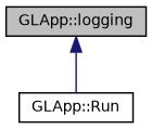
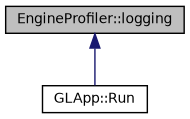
  digraph {
    rankdir=TB
    node [color=black fontname=Helvetica fontsize=10 shape=record style=filled]
-   n1 [fillcolor=grey75 fontcolor=black height=0.2 label="GLApp::logging" width=0.4]
+   n1 [fillcolor=grey75 fontcolor=black height=0.2 label="EngineProfiler::logging" width=0.4]
    n2 [fillcolor=white height=0.2 label="GLApp::Run" width=0.4]
    n1 -> n2 [color=midnightblue dir=back fontname=Helvetica fontsize=10 labelfontname=Helvetica labelfontsize=10 style=solid]
  }
